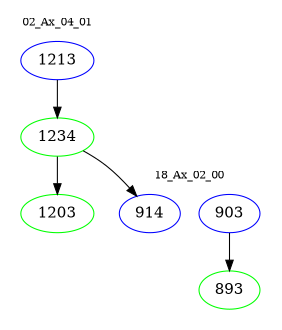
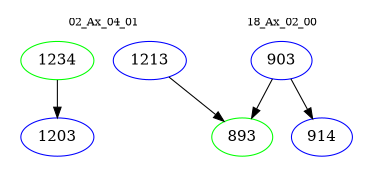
  digraph {
    node [color=blue]
    edge [color=black]
    n1 [label=1213]
-   n2 [color=green label=1203]
+   n2 [label=1203]
    n3 [color=green label=1234]
    n4 [label=903]
    n5 [color=green label=893]
    n6 [label=914]
    subgraph cluster_1 {
      color=white
      fontsize=10
      label="02_Ax_04_01"
      n1
      n2
      n3
    }
    subgraph cluster_2 {
      color=white
      fontsize=10
      label="18_Ax_02_00"
      n4
      n5
      n6
    }
-   n1 -> n3
+   n1 -> n5
    n3 -> n2
    n4 -> n5
-   n3 -> n6
+   n4 -> n6
  }
